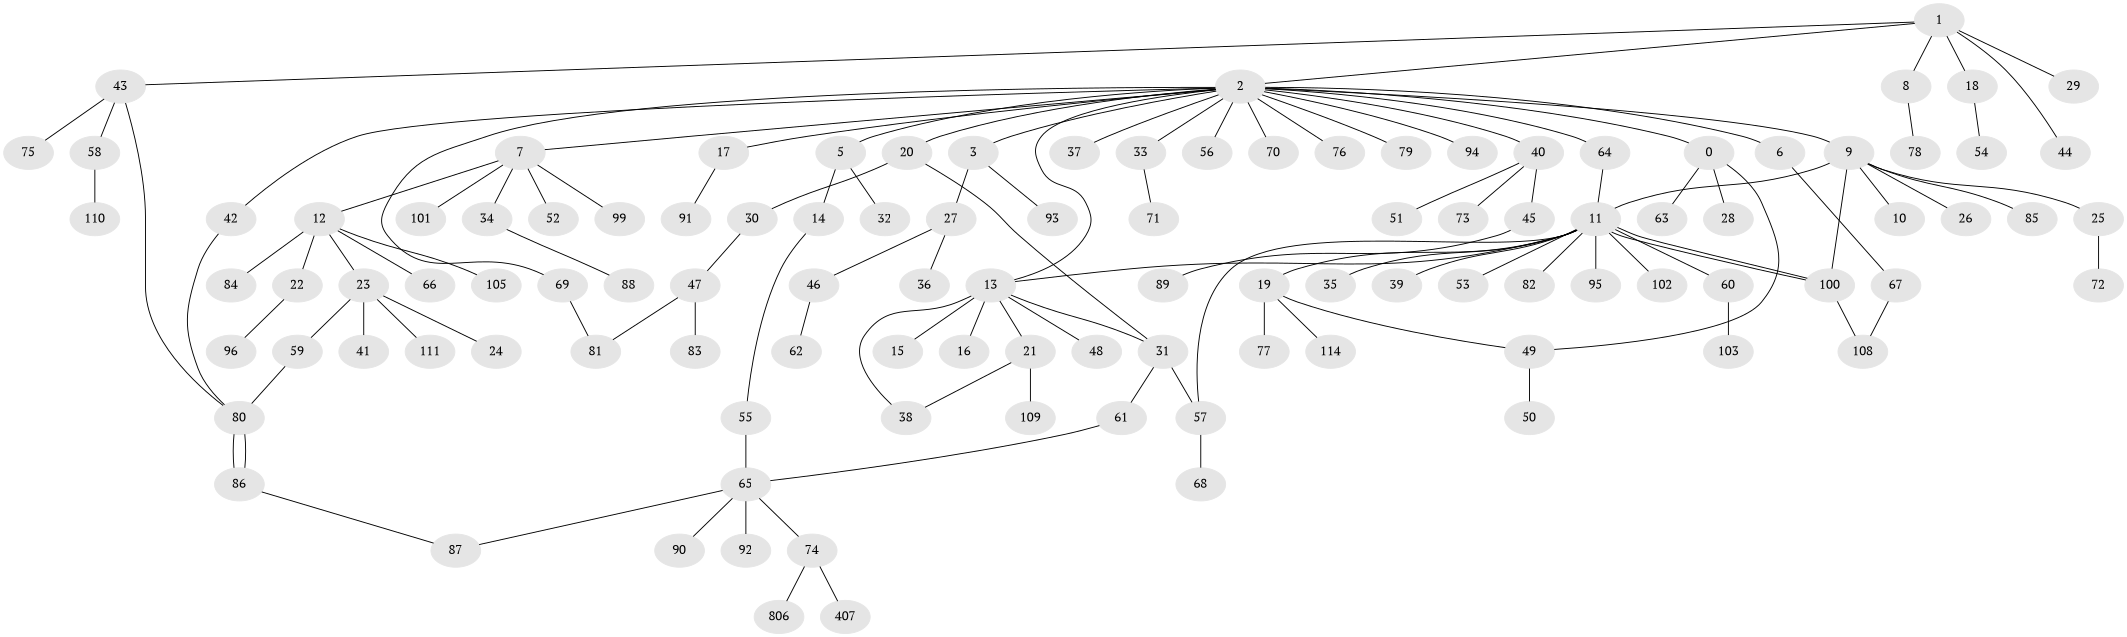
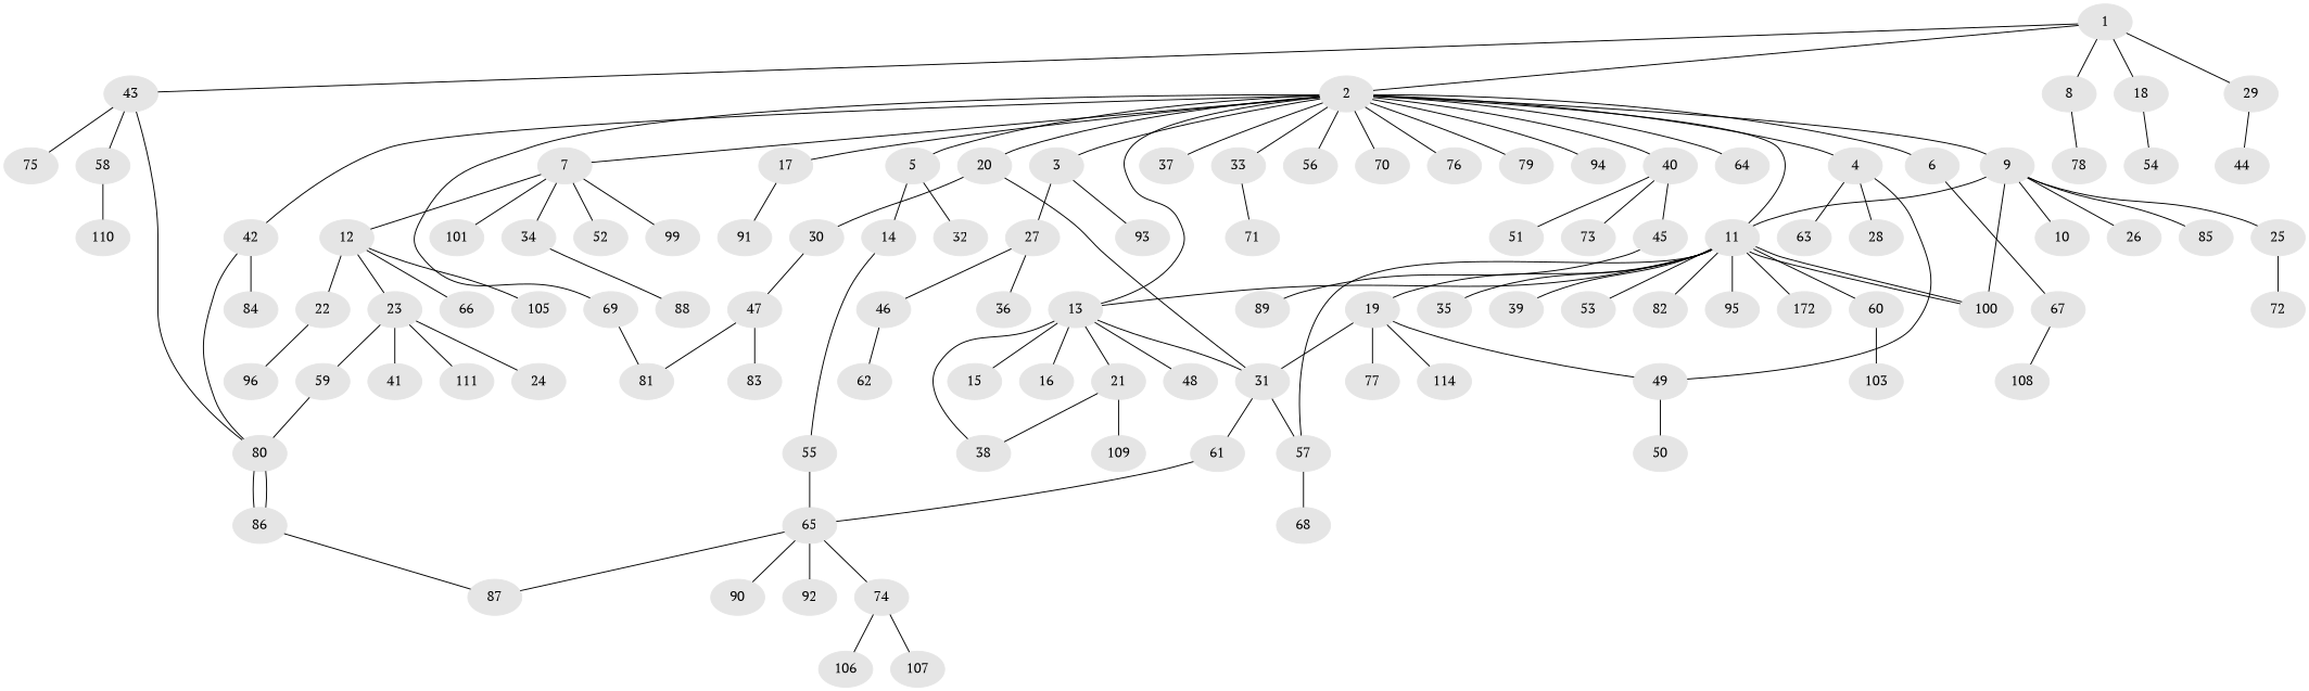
  graph {
    fontname="PT Serif"
    node [color=gray90 fontname="PT Serif" style=filled]
    edge [fontname="PT Serif"]
    1
    2
    8
    18
    29
    43
    44
    3
-   4 [label=0]
+   4
    5
    6
    7
    9
    11
    13
    17
    20
    33
    37
    40
    42
    56
    64
    69
    70
    76
    79
    94
    78
    54
    80
    58
    75
    27
    93
    28
    49
    63
    14
    32
    67
    12
    34
    52
    99
    101
    10
    25
    26
    85
    100
    19
    35
    39
    53
    57
    60
    82
    95
-   102
+   102 [label=172]
    15
    16
    21
    31
    38
    48
    91
    30
    71
    45
    51
    73
    84
    81
    36
    46
    50
    55
    108
    22
    23
    66
    105
    88
    72
    77
    n87 [label=114]
    68
    103
    96
    24
    41
    59
    111
    109
    61
    65
    47
    62
    83
    89
    86
    110
    74
    87
    90
    92
-   106 [label=806]
-   107 [label=407]
+   106
+   107
    1 -- 2
    1 -- 8
    1 -- 18
    1 -- 29
    1 -- 43
-   1 -- 44
+   29 -- 44
    2 -- 3
    2 -- 4
    2 -- 5
    2 -- 6
    2 -- 7
    2 -- 9
-   64 -- 11
+   2 -- 11
    2 -- 13
    2 -- 17
    2 -- 20
    2 -- 33
    2 -- 37
    2 -- 40
    2 -- 42
    2 -- 56
    2 -- 64
    2 -- 69
    2 -- 70
    2 -- 76
    2 -- 79
    2 -- 94
    8 -- 78
    18 -- 54
    43 -- 80
    43 -- 58
    43 -- 75
    3 -- 27
    3 -- 93
    4 -- 28
    4 -- 49
    4 -- 63
    5 -- 14
    5 -- 32
    6 -- 67
    7 -- 12
    7 -- 34
    7 -- 52
    7 -- 99
    7 -- 101
    9 -- 11
    9 -- 10
    9 -- 25
    9 -- 26
    9 -- 85
    9 -- 100
    11 -- 13
    11 -- 100
    11 -- 100
    11 -- 19
    11 -- 35
    11 -- 39
    11 -- 53
    11 -- 57
    11 -- 60
    11 -- 82
    11 -- 95
    11 -- 102
    13 -- 15
    13 -- 16
    13 -- 21
    13 -- 31
    13 -- 38
    13 -- 48
    17 -- 91
    20 -- 31
    20 -- 30
    33 -- 71
    40 -- 45
    40 -- 51
    40 -- 73
    42 -- 80
-   12 -- 84
+   42 -- 84
    69 -- 81
    80 -- 86
    80 -- 86
    58 -- 110
    27 -- 36
    27 -- 46
    49 -- 50
    14 -- 55
    67 -- 108
    12 -- 22
    12 -- 23
    12 -- 66
    12 -- 105
    34 -- 88
    25 -- 72
-   100 -- 108
    19 -- 49
+   19 -- 31
    19 -- 77
    19 -- n87
    57 -- 68
    60 -- 103
    21 -- 38
    21 -- 109
    31 -- 57
    31 -- 61
    30 -- 47
    45 -- 89
    46 -- 62
    55 -- 65
    22 -- 96
    23 -- 24
    23 -- 41
    23 -- 59
    23 -- 111
    59 -- 80
    61 -- 65
    65 -- 74
    65 -- 87
    65 -- 90
    65 -- 92
    47 -- 81
    47 -- 83
    86 -- 87
    74 -- 106
    74 -- 107
  }
